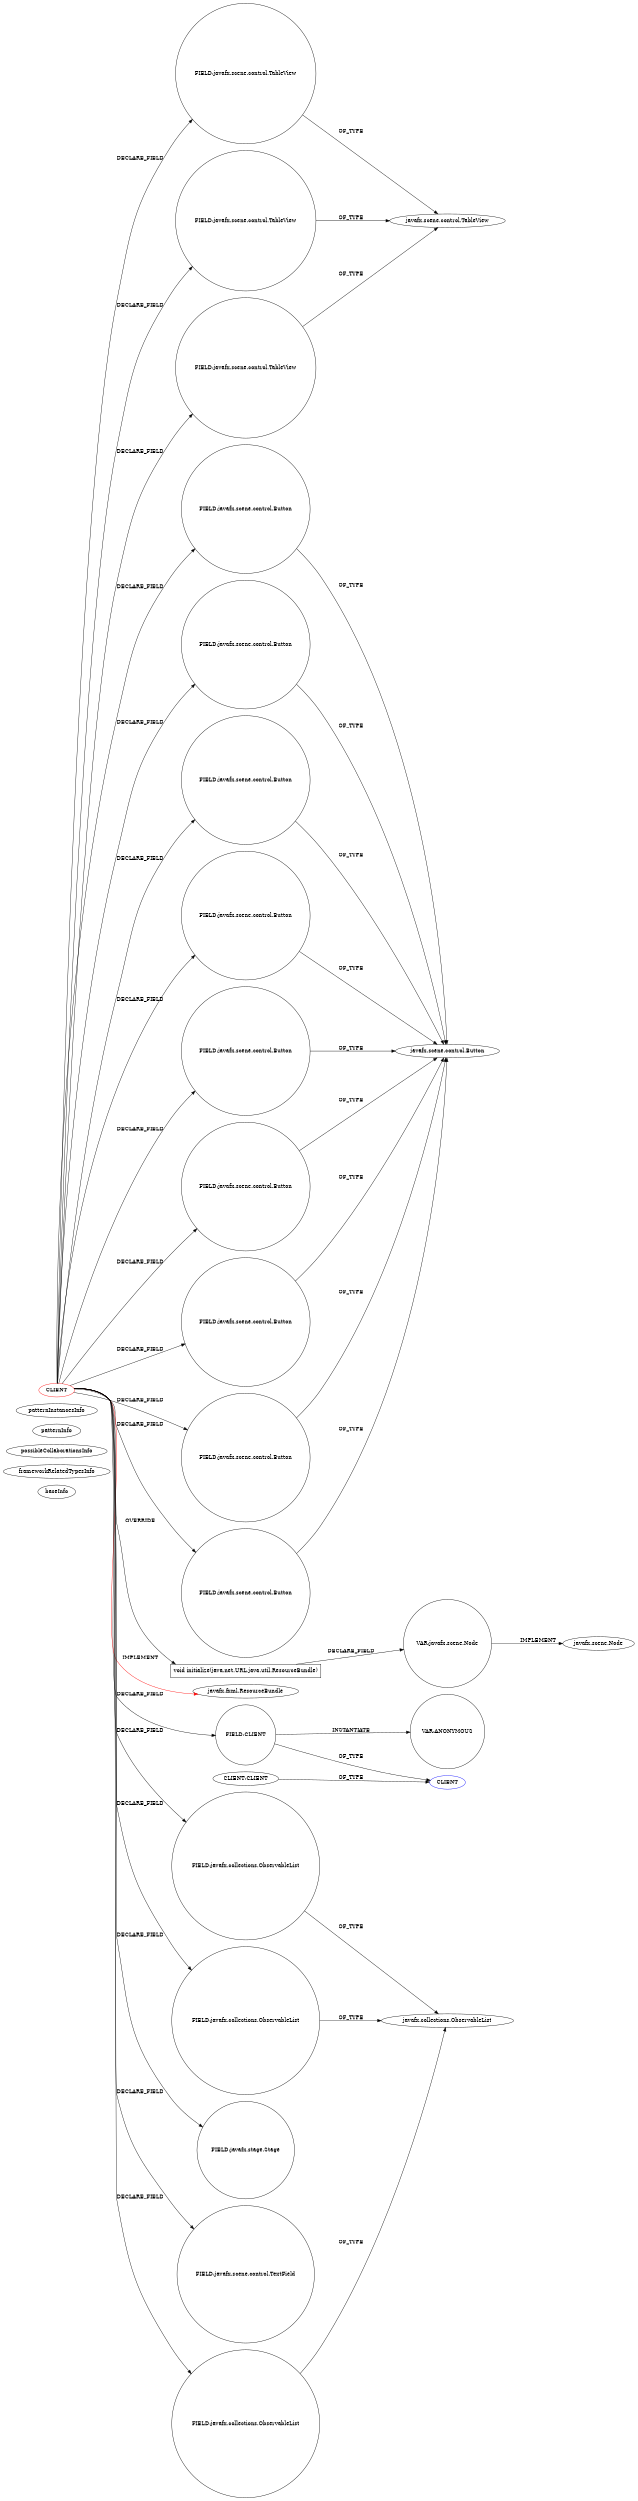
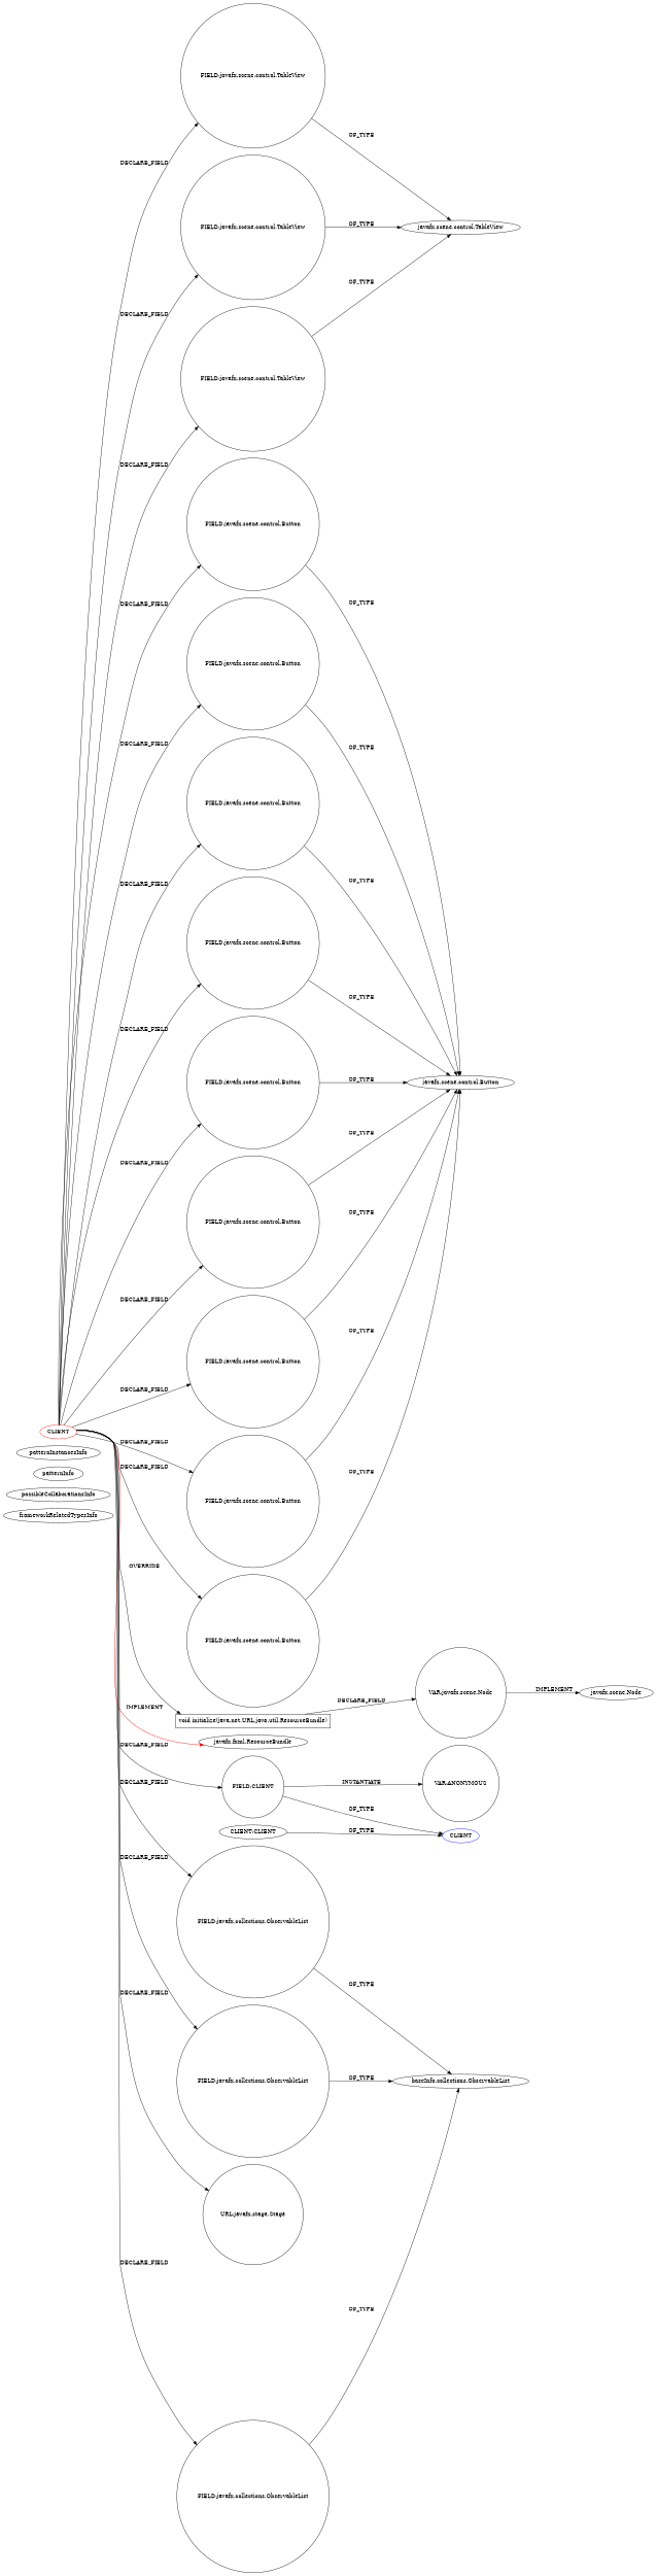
  digraph {
    rankdir=LR
    node [isFrameworkType=false vertexType=FIELD_DECLARATION shape=circle]
-   baseInfo [category=pattern graphId=518 isAnonymous=false possibleRelation=false isFrameworkType="" vertexType="" shape=""]
    frameworkRelatedTypesInfo [0="javafx.fxml.Initializable" isFrameworkType="" vertexType="" shape=""]
    possibleCollaborationsInfo [isFrameworkType="" vertexType="" shape=""]
    patternInfo [frequency=2.0 patternRootClient=0 isFrameworkType="" vertexType="" shape=""]
    patternInstancesInfo [0="diogocs1-FPessoais~/diogocs1-FPessoais/FPessoais-master/FinancasPessoais/src/app/controllers/HomeController.java~HomeController~2490" 1="bianconejo-CEFX~/bianconejo-CEFX/CEFX-master/src/cefx/CEPrincipalController.java~CEPrincipalController~2114" isFrameworkType="" vertexType="" shape=""]
    n6 [label="javafx.scene.control.TableView" vertexType=FRAMEWORK_CLASS_TYPE shape=""]
    n7 [label="FIELD:javafx.scene.control.TableView"]
    n8 [label="FIELD:javafx.scene.control.TableView"]
    n9 [label="FIELD:javafx.scene.control.TableView"]
    n10 [color=red label=CLIENT vertexType=ROOT_CLIENT_CLASS_DECLARATION shape=""]
    n11 [label="FIELD:javafx.scene.control.Button"]
    n12 [label="FIELD:javafx.scene.control.Button"]
    n13 [label="FIELD:javafx.scene.control.Button"]
    n14 [label="FIELD:javafx.scene.control.Button"]
    n15 [label="FIELD:javafx.scene.control.Button"]
    n16 [label="FIELD:javafx.scene.control.Button"]
    n17 [label="FIELD:javafx.scene.control.Button"]
    n18 [label="FIELD:javafx.scene.control.Button"]
    n19 [label="FIELD:javafx.scene.control.Button"]
    n20 [label="FIELD:CLIENT"]
    n21 [label="javafx.fxml.ResourceBundle" vertexType=FRAMEWORK_INTERFACE_TYPE shape=""]
    n22 [label="void initialize(java.net.URL,java.util.ResourceBundle)" shape=box vertexType=OVERRIDING_METHOD_DECLARATION]
    n23 [label="FIELD:javafx.collections.ObservableList"]
    n24 [label="FIELD:javafx.collections.ObservableList"]
    n25 [label="FIELD:javafx.collections.ObservableList"]
-   n26 [label="FIELD:javafx.stage.Stage"]
-   n27 [label="FIELD:javafx.scene.control.TextField"]
+   n26 [label="URL:javafx.stage.Stage"]
    n28 [label="javafx.scene.control.Button" vertexType=FRAMEWORK_CLASS_TYPE shape=""]
    n29 [color=blue label=CLIENT vertexType=REFERENCE_CLIENT_CLASS_DECLARATION shape=""]
    n30 [label="VAR:ANONYMOUS" vertexType=VARIABLE_EXPRESION]
    n31 [label="VAR:javafx.scene.Node" vertexType=VARIABLE_EXPRESION]
-   n32 [label="javafx.collections.ObservableList" vertexType=FRAMEWORK_INTERFACE_TYPE shape=""]
+   n32 [label="baseInfo.collections.ObservableList" vertexType=FRAMEWORK_INTERFACE_TYPE shape=""]
    n33 [label="javafx.scene.Node" vertexType=FRAMEWORK_CLASS_TYPE shape=""]
    n34 [label="CLIENT:CLIENT" vertexType=PARAMETER_DECLARATION shape=""]
    n7 -> n6 [label=OF_TYPE]
    n8 -> n6 [label=OF_TYPE]
    n9 -> n6 [label=OF_TYPE]
    n10 -> n7 [label=DECLARE_FIELD]
    n10 -> n8 [label=DECLARE_FIELD]
    n10 -> n9 [label=DECLARE_FIELD]
    n10 -> n11 [label=DECLARE_FIELD]
    n10 -> n12 [label=DECLARE_FIELD]
    n10 -> n13 [label=DECLARE_FIELD]
    n10 -> n14 [label=DECLARE_FIELD]
    n10 -> n15 [label=DECLARE_FIELD]
    n10 -> n16 [label=DECLARE_FIELD]
    n10 -> n17 [label=DECLARE_FIELD]
    n10 -> n18 [label=DECLARE_FIELD]
    n10 -> n19 [label=DECLARE_FIELD]
    n10 -> n20 [label=DECLARE_FIELD]
    n10 -> n21 [color=red label=IMPLEMENT]
    n10 -> n22 [label=OVERRIDE]
    n10 -> n23 [label=DECLARE_FIELD]
    n10 -> n24 [label=DECLARE_FIELD]
    n10 -> n25 [label=DECLARE_FIELD]
    n10 -> n26 [label=DECLARE_FIELD]
-   n10 -> n27 [label=DECLARE_FIELD]
    n11 -> n28 [label=OF_TYPE]
    n12 -> n28 [label=OF_TYPE]
    n13 -> n28 [label=OF_TYPE]
    n14 -> n28 [label=OF_TYPE]
    n15 -> n28 [label=OF_TYPE]
    n16 -> n28 [label=OF_TYPE]
    n17 -> n28 [label=OF_TYPE]
    n18 -> n28 [label=OF_TYPE]
    n19 -> n28 [label=OF_TYPE]
    n20 -> n29 [label=OF_TYPE]
    n20 -> n30 [label=INSTANTIATE]
    n22 -> n31 [label=DECLARE_FIELD]
    n23 -> n32 [label=OF_TYPE]
    n24 -> n32 [label=OF_TYPE]
    n25 -> n32 [label=OF_TYPE]
    n31 -> n33 [label=IMPLEMENT]
    n34 -> n29 [label=OF_TYPE]
  }
